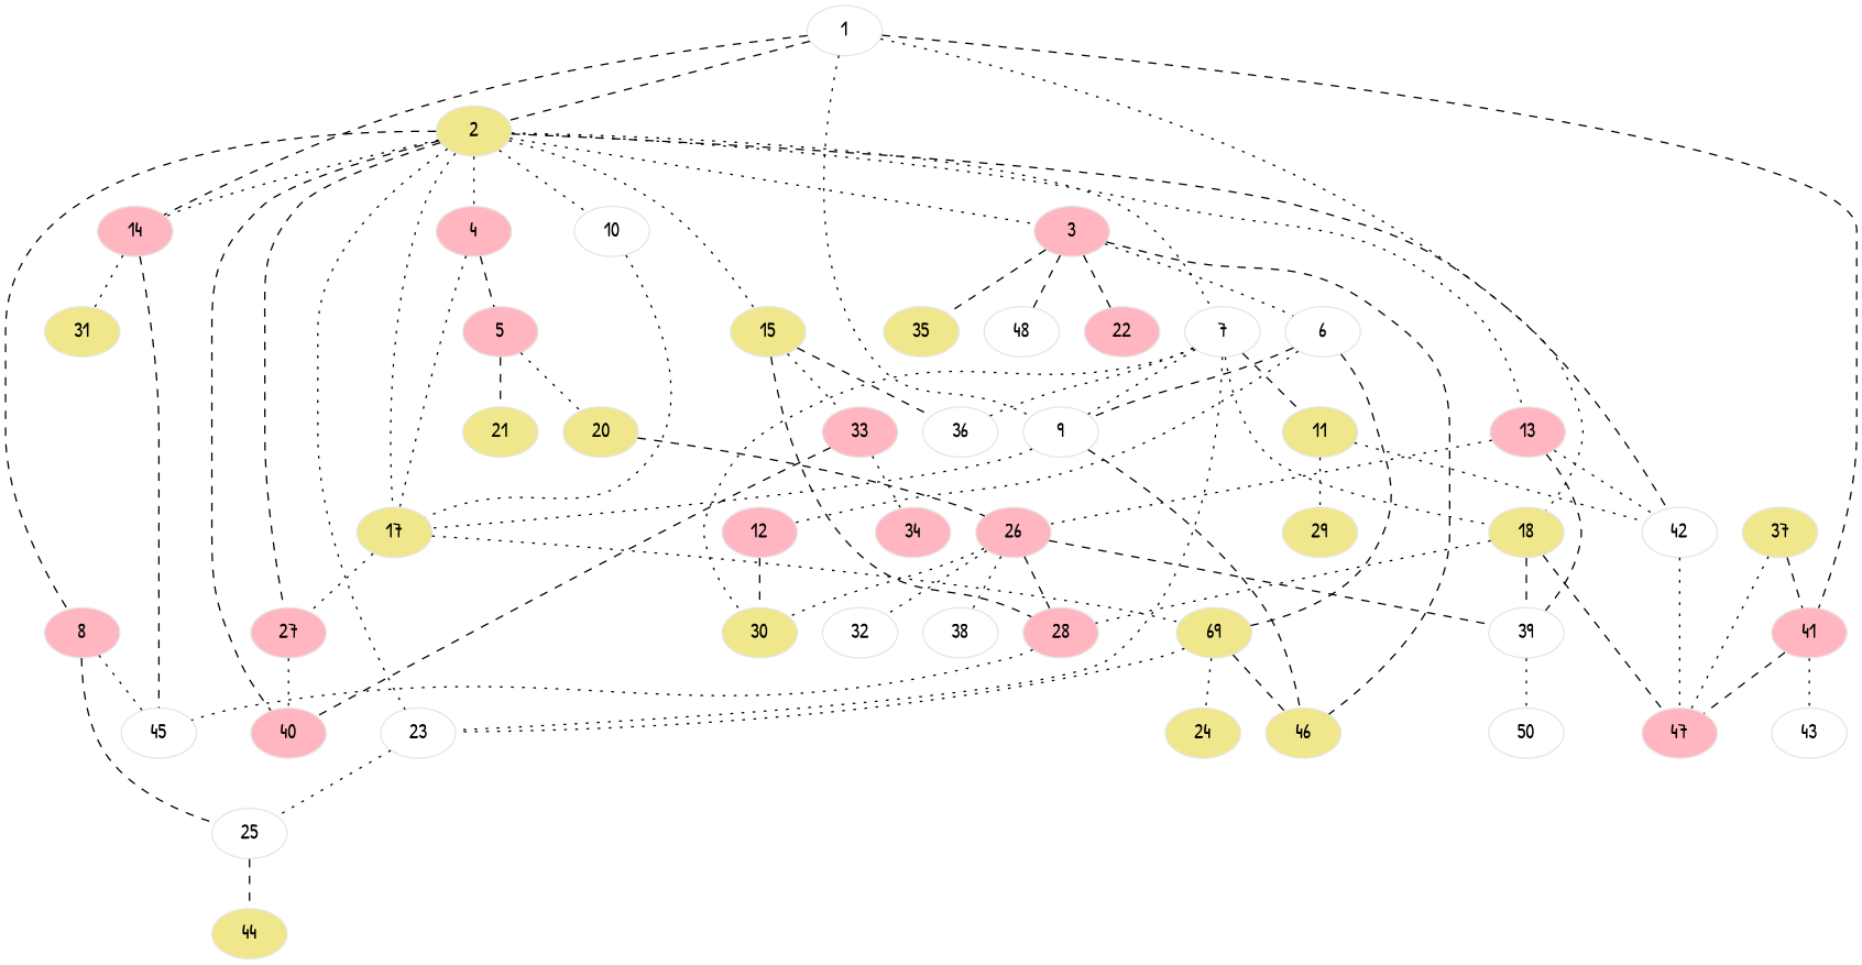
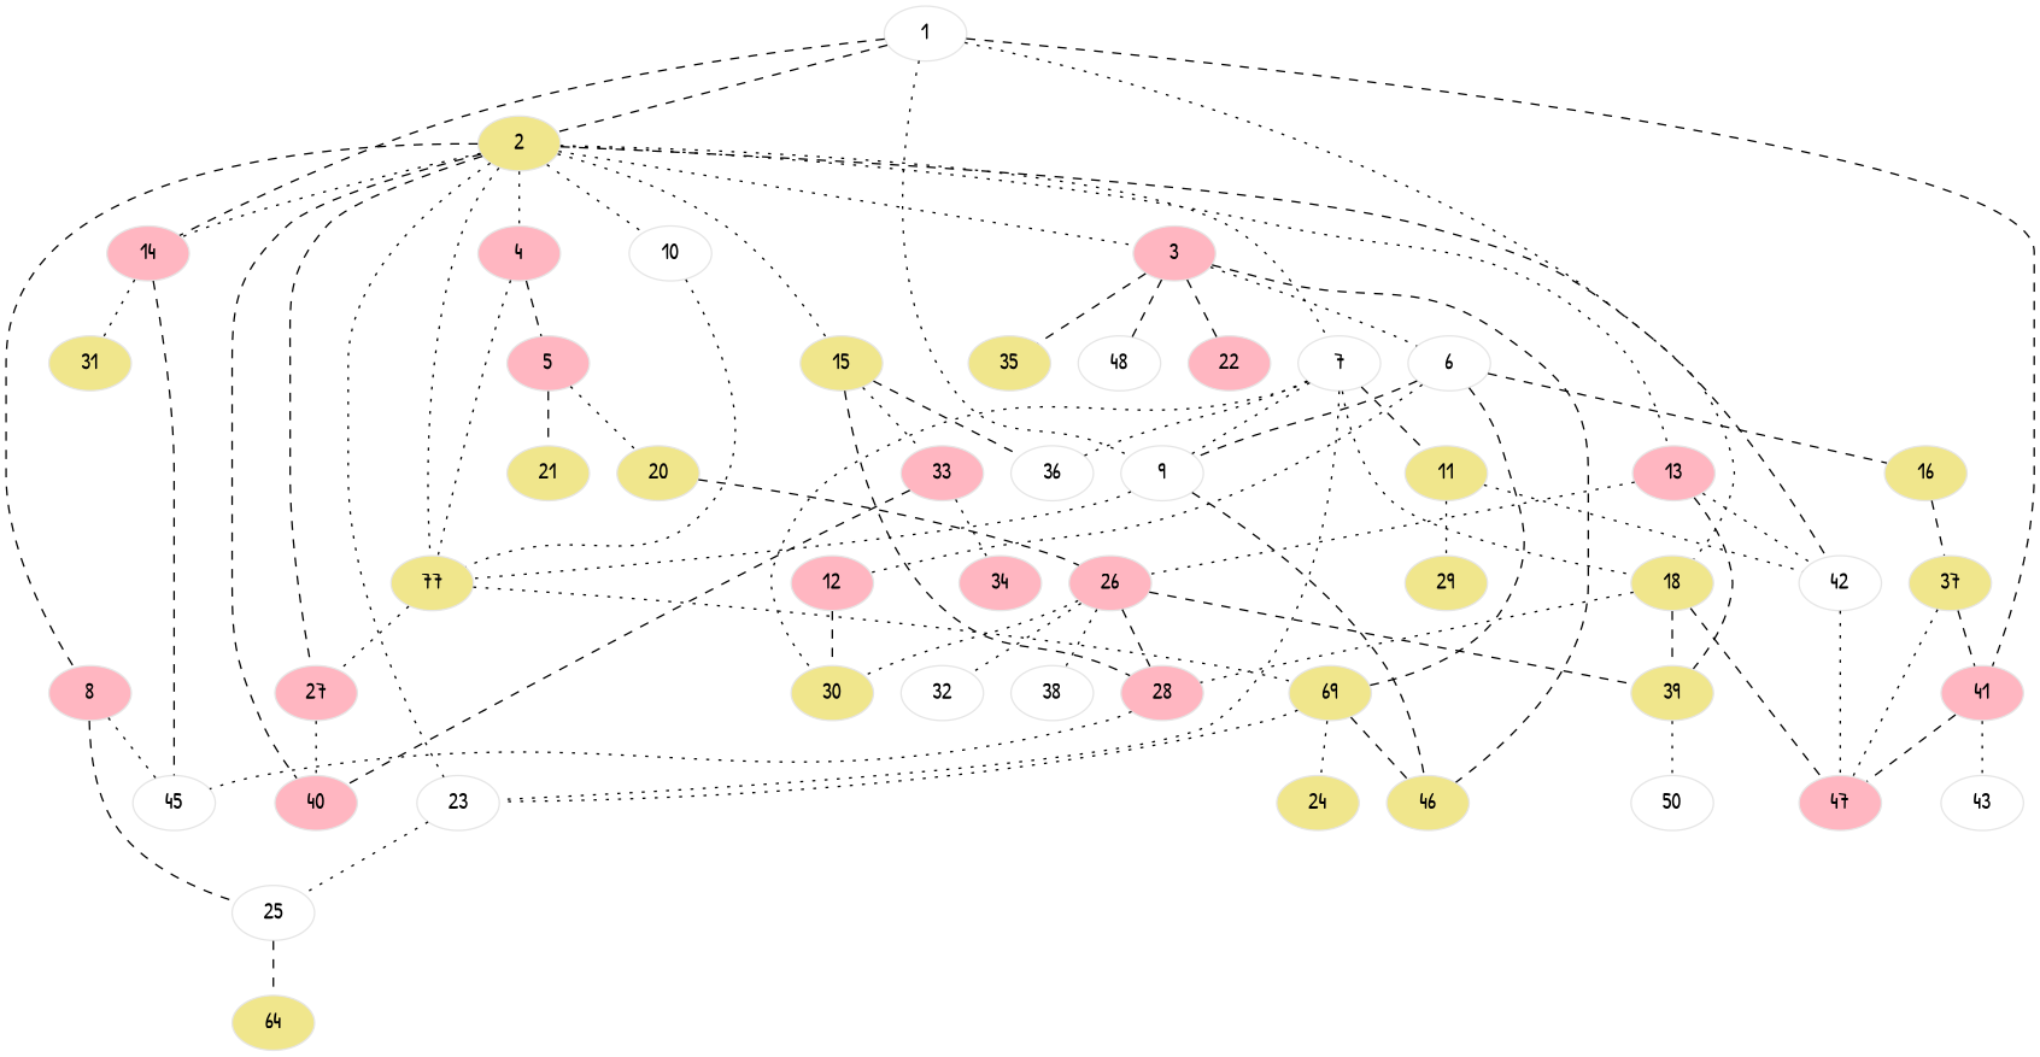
  graph {
    fontname="Patrick Hand"
    node [color=gray90 fillcolor=khaki fontname="Patrick Hand" style=filled]
    edge [fontname="Patrick Hand" style=dotted weight=1.0]
    1 [fillcolor=white]
    2
    9 [fillcolor=white]
    14 [fillcolor=lightpink]
    18
    41 [fillcolor=lightpink]
    3 [fillcolor=lightpink]
    4 [fillcolor=lightpink]
    7 [fillcolor=white]
    8 [fillcolor=lightpink]
    10 [fillcolor=white]
    13 [fillcolor=lightpink]
    15
-   17
+   17 [label=77]
    23 [fillcolor=white]
    27 [fillcolor=lightpink]
    40 [fillcolor=lightpink]
    42 [fillcolor=white]
    46
    45 [fillcolor=white]
    31
-   39 [fillcolor=white]
+   39
    28 [fillcolor=lightpink]
    47 [fillcolor=lightpink]
    43 [fillcolor=white]
    6 [fillcolor=white]
    22 [fillcolor=lightpink]
    35
    48 [fillcolor=white]
    5 [fillcolor=lightpink]
    11
    30
    36 [fillcolor=white]
    25 [fillcolor=white]
    26 [fillcolor=lightpink]
    33 [fillcolor=lightpink]
    n37 [label=69]
    12 [fillcolor=lightpink]
+   16
    20
    21
    37
    24
    29
-   44
+   44 [label=64]
    32 [fillcolor=white]
    38 [fillcolor=white]
    50 [fillcolor=white]
    34 [fillcolor=lightpink]
    1 -- 2 [style=dashed]
    1 -- 9
    1 -- 14 [style=dashed]
    1 -- 18
    1 -- 41 [style=dashed]
    2 -- 14
    2 -- 3
    2 -- 4
    2 -- 7
    2 -- 8 [style=dashed]
    2 -- 10
    2 -- 13
    2 -- 15
    2 -- 17
    2 -- 23 [weight=2.0]
    2 -- 27 [style=dashed]
    2 -- 40 [style=dashed]
    2 -- 42 [style=dashed]
    9 -- 17
    9 -- 46 [style=dashed]
    14 -- 45 [style=dashed]
    14 -- 31
    18 -- 39 [style=dashed]
    18 -- 28
    18 -- 47 [style=dashed]
    41 -- 47 [style=dashed]
    41 -- 43 [weight=2.0]
    3 -- 46 [style=dashed]
    3 -- 6
    3 -- 22 [style=dashed]
    3 -- 35 [style=dashed]
    3 -- 48 [style=dashed]
    4 -- 17
    4 -- 5 [style=dashed]
    7 -- 9
    7 -- 18
    7 -- 23
    7 -- 11 [style=dashed]
    7 -- 30
    7 -- 36
    8 -- 45
    8 -- 25 [style=dashed]
    10 -- 17
    13 -- 42
    13 -- 39 [style=dashed]
    13 -- 26
    15 -- 28 [style=dashed]
    15 -- 36 [style=dashed]
    15 -- 33
    17 -- 27
    17 -- n37
    23 -- 25
    27 -- 40
    42 -- 47 [weight=2.0]
    39 -- 50
    28 -- 45
    6 -- 9 [style=dashed]
    6 -- n37 [style=dashed]
    6 -- 12
+   6 -- 16 [style=dashed]
    5 -- 20
    5 -- 21 [style=dashed]
    11 -- 42 [weight=2.0]
    11 -- 29
    25 -- 44 [style=dashed]
    26 -- 39 [style=dashed]
    26 -- 28 [style=dashed]
    26 -- 30 [weight=2.0]
    26 -- 32
    26 -- 38
    33 -- 40 [style=dashed]
    33 -- 34
    n37 -- 23
    n37 -- 46 [style=dashed]
    n37 -- 24
    12 -- 30 [style=dashed]
+   16 -- 37 [style=dashed]
    20 -- 26 [style=dashed]
    37 -- 41 [style=dashed]
    37 -- 47
  }
